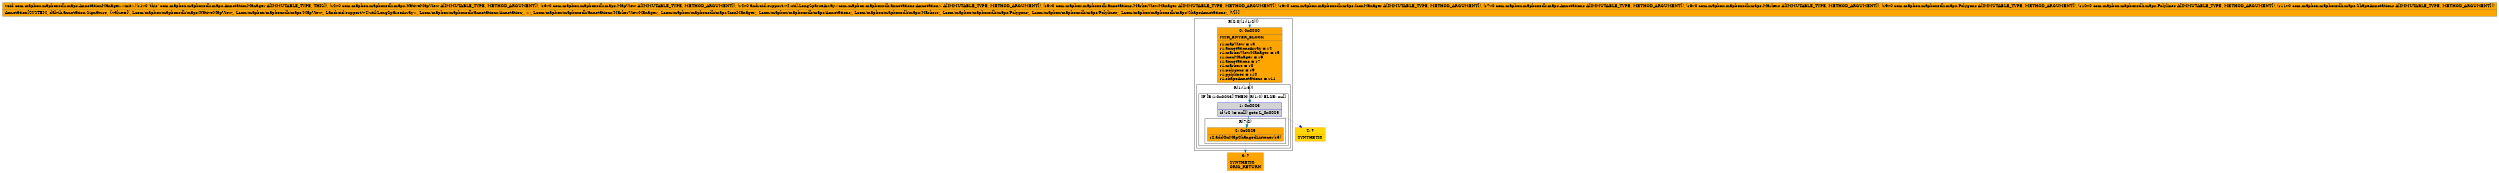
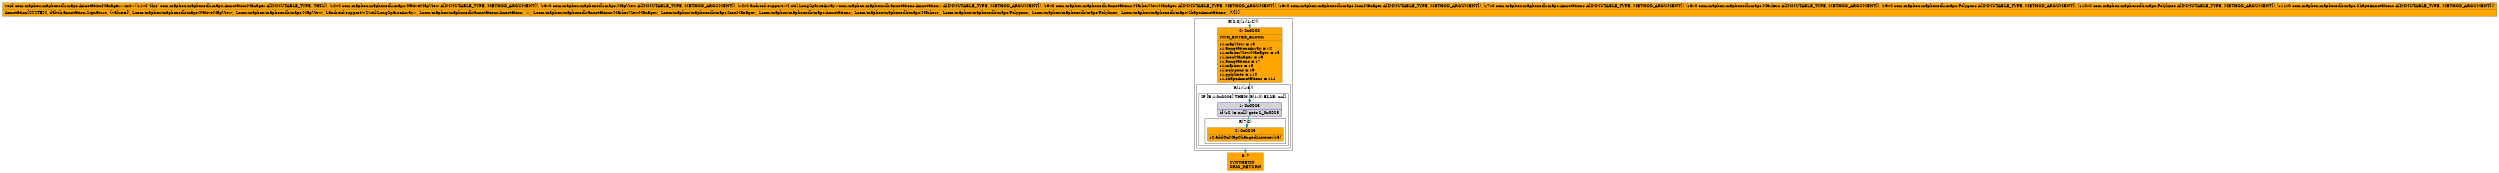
  digraph {
    node [color=gray40 fillcolor=orange shape=record style=filled]
    edge [color=teal style=dotted]
    n1 [label="{2\:\ 0x0025|r2.addOnMapChangedListener(r5)\l}"]
    n2 [color=blue fillcolor=lightgrey label="{1\:\ 0x0023|if (r2 != null) goto L_0x0025\l}"]
    n3 [label="{0\:\ 0x0000|MTH_ENTER_BLOCK\l|r1.mapView = r3\lr1.annotationsArray = r4\lr1.markerViewManager = r5\lr1.iconManager = r6\lr1.annotations = r7\lr1.markers = r8\lr1.polygons = r9\lr1.polylines = r10\lr1.shapeAnnotations = r11\l}"]
    n4 [color=darkorange label="{3\:\ ?|SYNTHETIC\lORIG_RETURN\l}"]
-   n5 [color=darkorange fillcolor=gold label="{4\:\ ?|SYNTHETIC\l}"]
    n6 [label="{void com.mapbox.mapboxsdk.maps.AnnotationManager.\<init\>((r1v0 'this' com.mapbox.mapboxsdk.maps.AnnotationManager A[IMMUTABLE_TYPE, THIS]), (r2v0 com.mapbox.mapboxsdk.maps.NativeMapView A[IMMUTABLE_TYPE, METHOD_ARGUMENT]), (r3v0 com.mapbox.mapboxsdk.maps.MapView A[IMMUTABLE_TYPE, METHOD_ARGUMENT]), (r4v0 android.support.v4.util.LongSparseArray\<com.mapbox.mapboxsdk.annotations.Annotation\> A[IMMUTABLE_TYPE, METHOD_ARGUMENT]), (r5v0 com.mapbox.mapboxsdk.annotations.MarkerViewManager A[IMMUTABLE_TYPE, METHOD_ARGUMENT]), (r6v0 com.mapbox.mapboxsdk.maps.IconManager A[IMMUTABLE_TYPE, METHOD_ARGUMENT]), (r7v0 com.mapbox.mapboxsdk.maps.Annotations A[IMMUTABLE_TYPE, METHOD_ARGUMENT]), (r8v0 com.mapbox.mapboxsdk.maps.Markers A[IMMUTABLE_TYPE, METHOD_ARGUMENT]), (r9v0 com.mapbox.mapboxsdk.maps.Polygons A[IMMUTABLE_TYPE, METHOD_ARGUMENT]), (r10v0 com.mapbox.mapboxsdk.maps.Polylines A[IMMUTABLE_TYPE, METHOD_ARGUMENT]), (r11v0 com.mapbox.mapboxsdk.maps.ShapeAnnotations A[IMMUTABLE_TYPE, METHOD_ARGUMENT]))  | Annotation[SYSTEM, dalvik.annotation.Signature, \{value=[(, Lcom\/mapbox\/mapboxsdk\/maps\/NativeMapView;, Lcom\/mapbox\/mapboxsdk\/maps\/MapView;, Landroid\/support\/v4\/util\/LongSparseArray\<, Lcom\/mapbox\/mapboxsdk\/annotations\/Annotation;, \>;, Lcom\/mapbox\/mapboxsdk\/annotations\/MarkerViewManager;, Lcom\/mapbox\/mapboxsdk\/maps\/IconManager;, Lcom\/mapbox\/mapboxsdk\/maps\/Annotations;, Lcom\/mapbox\/mapboxsdk\/maps\/Markers;, Lcom\/mapbox\/mapboxsdk\/maps\/Polygons;, Lcom\/mapbox\/mapboxsdk\/maps\/Polylines;, Lcom\/mapbox\/mapboxsdk\/maps\/ShapeAnnotations;, )V]\}]\l}"]
    subgraph cluster_1 {
      label="R(2:0|(1:(1:2)))"
      n3
      subgraph cluster_2 {
        label="R(1:(1:9))"
        subgraph cluster_3 {
          label="IF [B:1:0x0023] THEN: R(1:2) ELSE: null"
          n2
          subgraph cluster_4 {
            label="R(7:2)"
            n1
          }
        }
      }
    }
    n1 -> n4
    n2 -> n1 [style=bold]
-   n2 -> n5 [color=blue]
    n3 -> n2 [style=bold]
    n6 -> n3
  }
